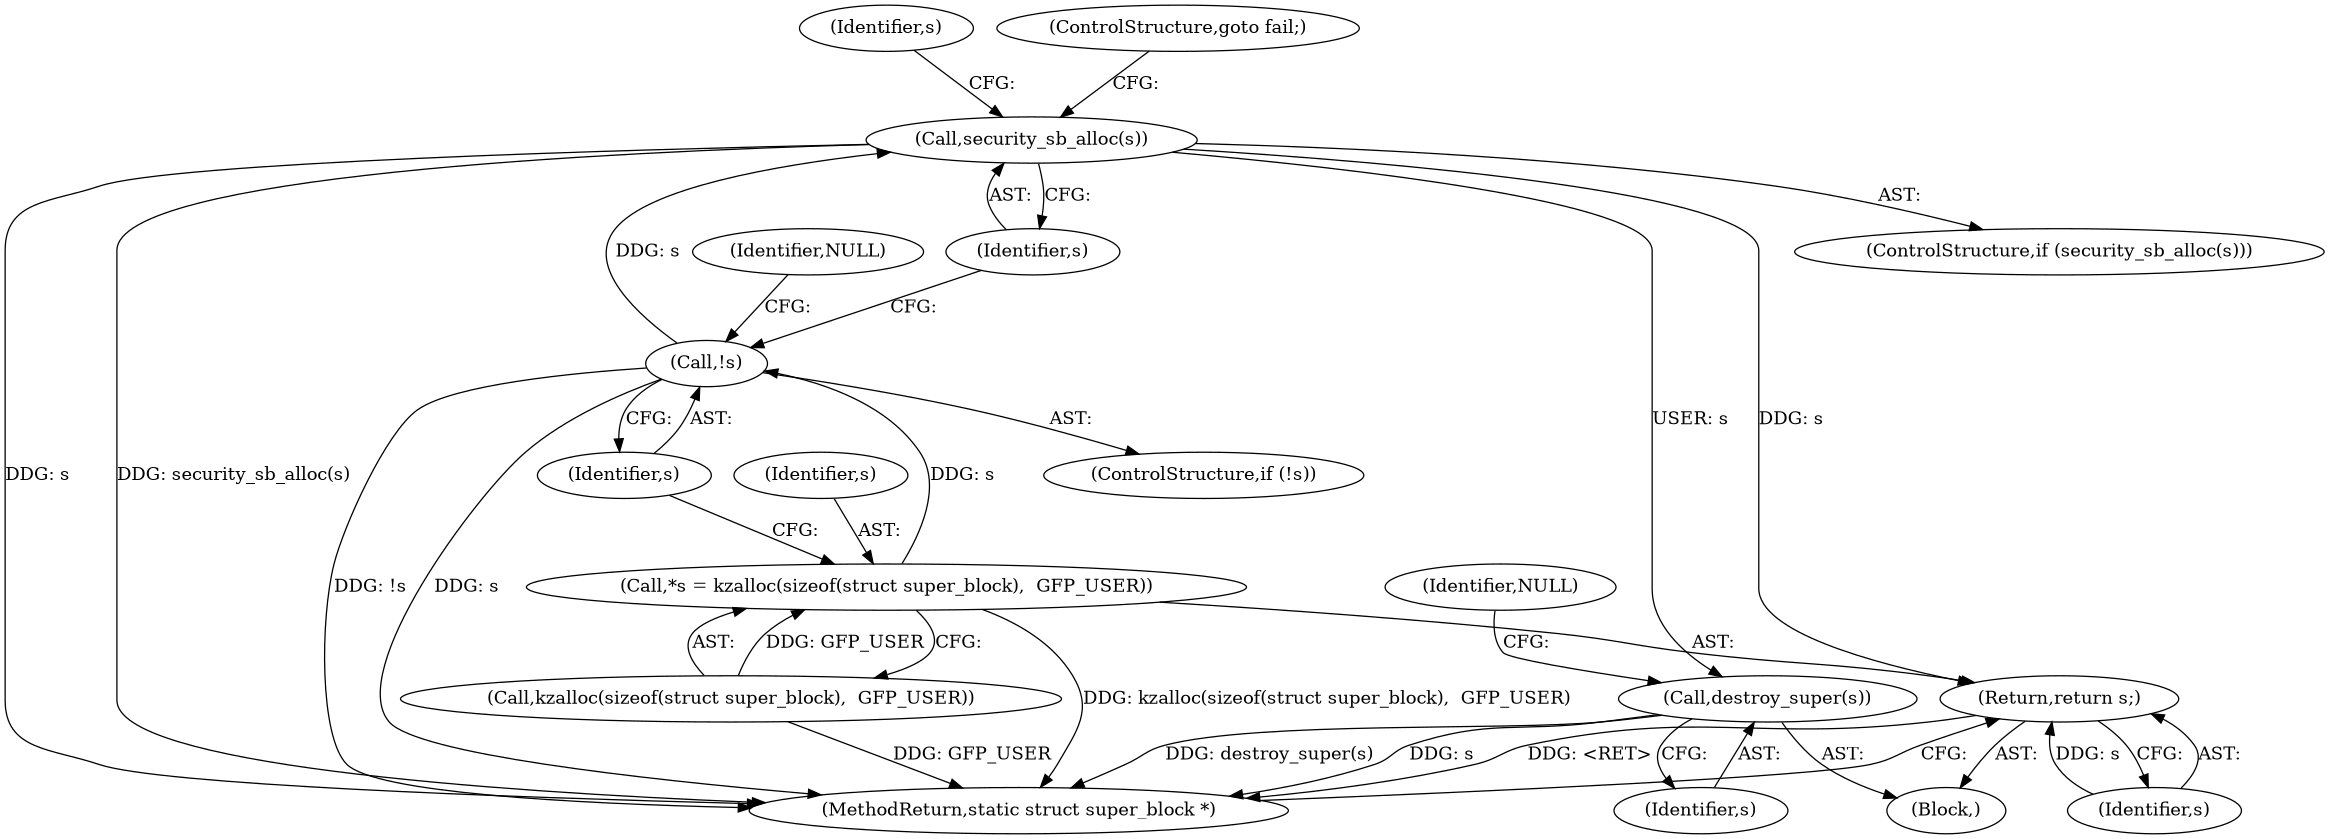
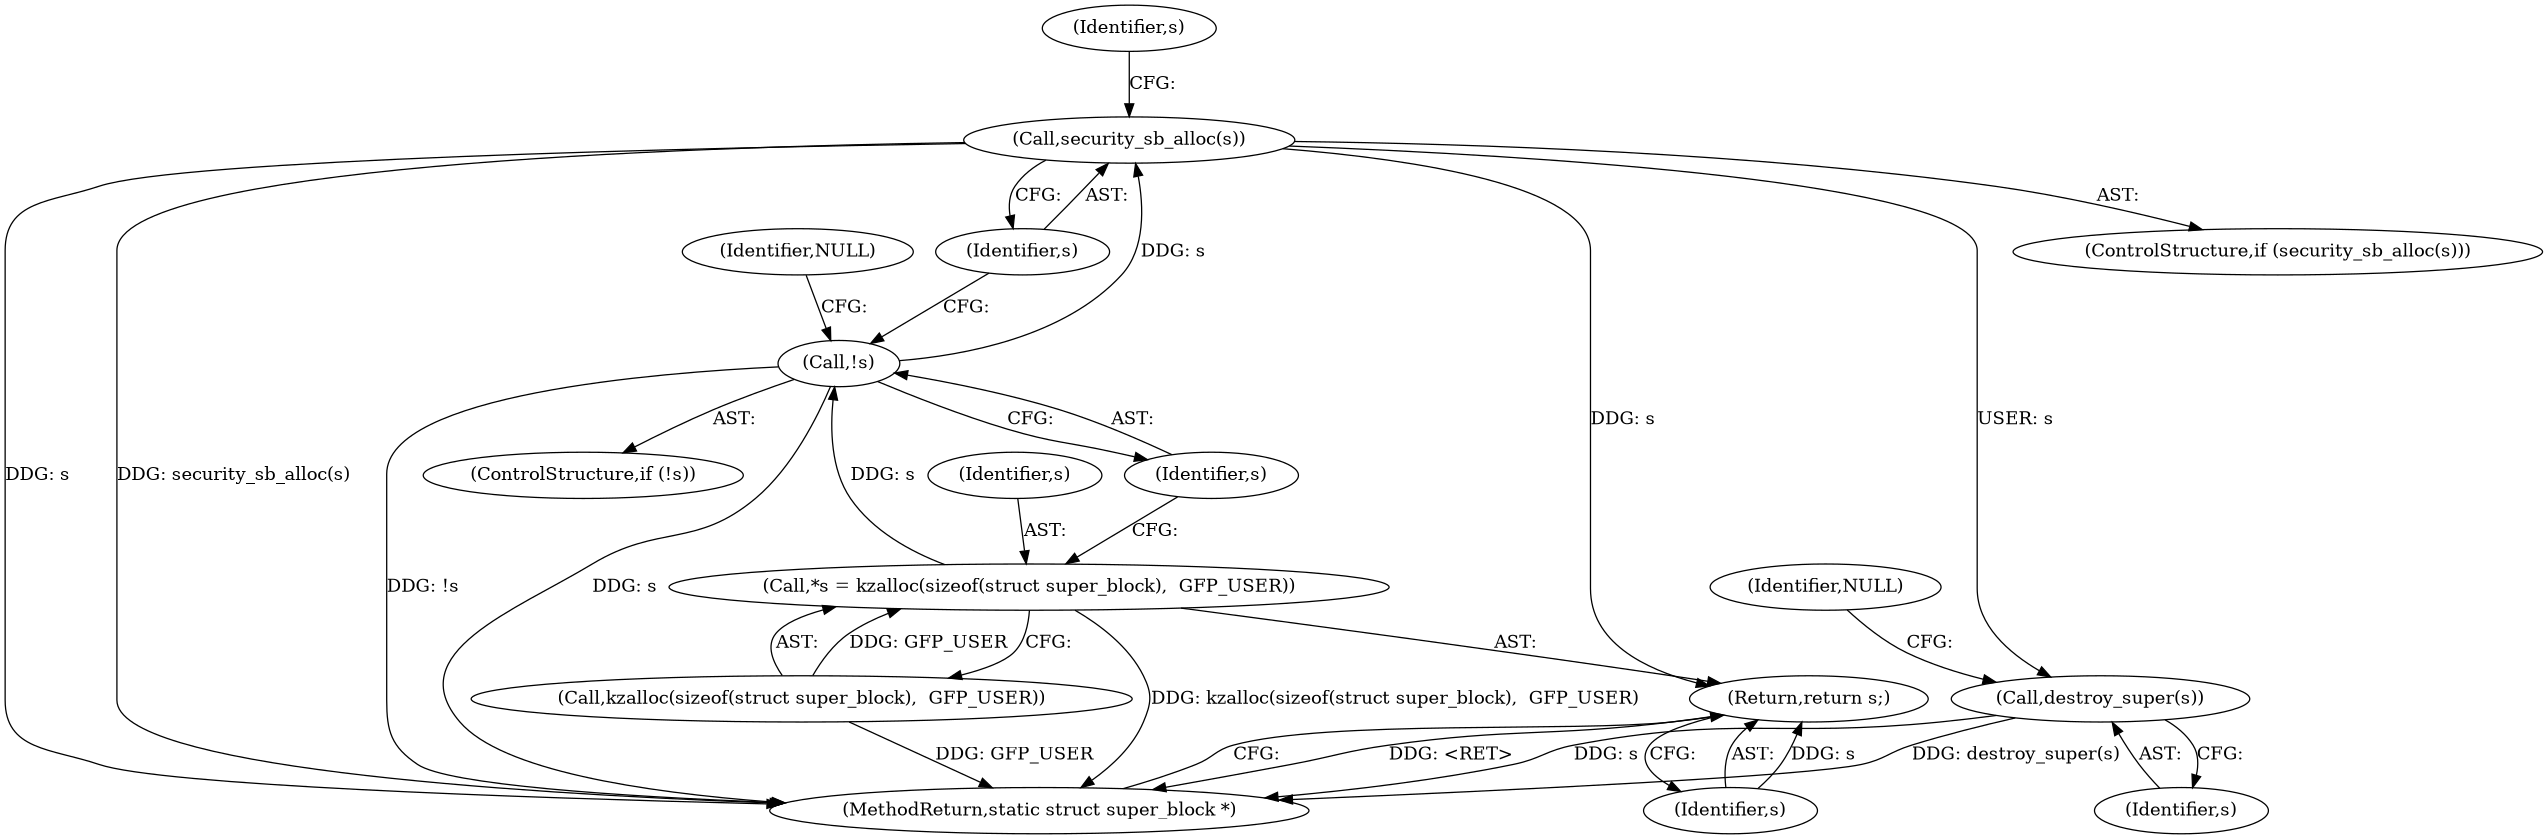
  digraph {
    n1 [label="(Call,security_sb_alloc(s))"]
    n2 [label="(Return,return s;)"]
    n3 [label="(Call,destroy_super(s))"]
    n4 [label="(MethodReturn,static struct super_block *)"]
    n5 [label="(Identifier,s)"]
    n6 [label="(ControlStructure,if (security_sb_alloc(s)))"]
-   n7 [label="(Block,)"]
    n8 [label="(Identifier,s)"]
    n9 [label="(Identifier,s)"]
    n10 [label="(Call,!s)"]
    n11 [label="(ControlStructure,if (!s))"]
    n12 [label="(Identifier,s)"]
    n13 [label="(Call,*s = kzalloc(sizeof(struct super_block),  GFP_USER))"]
    n14 [label="(Call,kzalloc(sizeof(struct super_block),  GFP_USER))"]
    n15 [label="(Identifier,s)"]
    n16 [label="(Identifier,NULL)"]
    n17 [label="(Identifier,s)"]
    n18 [label="(Identifier,NULL)"]
-   n19 [label="(ControlStructure,goto fail;)"]
    n1 -> n2 [label="DDG: s"]
    n1 -> n3 [label="USER: s"]
    n1 -> n4 [label="DDG: s"]
    n1 -> n4 [label="DDG: security_sb_alloc(s)"]
    n1 -> n5 [label="CFG: "]
    n1 -> n6 [label="AST: "]
    n2 -> n4 [label="DDG: <RET>"]
-   n2 -> n7 [label="AST: "]
    n2 -> n8 [label="CFG: "]
    n3 -> n4 [label="DDG: destroy_super(s)"]
    n3 -> n4 [label="DDG: s"]
-   n3 -> n7 [label="AST: "]
    n3 -> n9 [label="CFG: "]
    n4 -> n2 [label="CFG: "]
    n5 -> n1 [label="AST: "]
    n5 -> n10 [label="CFG: "]
    n8 -> n2 [label="AST: "]
    n8 -> n2 [label="DDG: s"]
    n9 -> n3 [label="AST: "]
    n10 -> n1 [label="DDG: s"]
    n10 -> n4 [label="DDG: !s"]
    n10 -> n4 [label="DDG: s"]
    n10 -> n11 [label="AST: "]
    n10 -> n12 [label="CFG: "]
    n12 -> n10 [label="AST: "]
    n12 -> n13 [label="CFG: "]
    n13 -> n2 [label="AST: "]
    n13 -> n4 [label="DDG: kzalloc(sizeof(struct super_block),  GFP_USER)"]
    n13 -> n10 [label="DDG: s"]
    n13 -> n14 [label="CFG: "]
    n14 -> n4 [label="DDG: GFP_USER"]
    n14 -> n13 [label="AST: "]
    n14 -> n13 [label="DDG: GFP_USER"]
    n15 -> n1 [label="CFG: "]
    n16 -> n3 [label="CFG: "]
    n17 -> n13 [label="AST: "]
    n18 -> n10 [label="CFG: "]
-   n19 -> n1 [label="CFG: "]
  }
